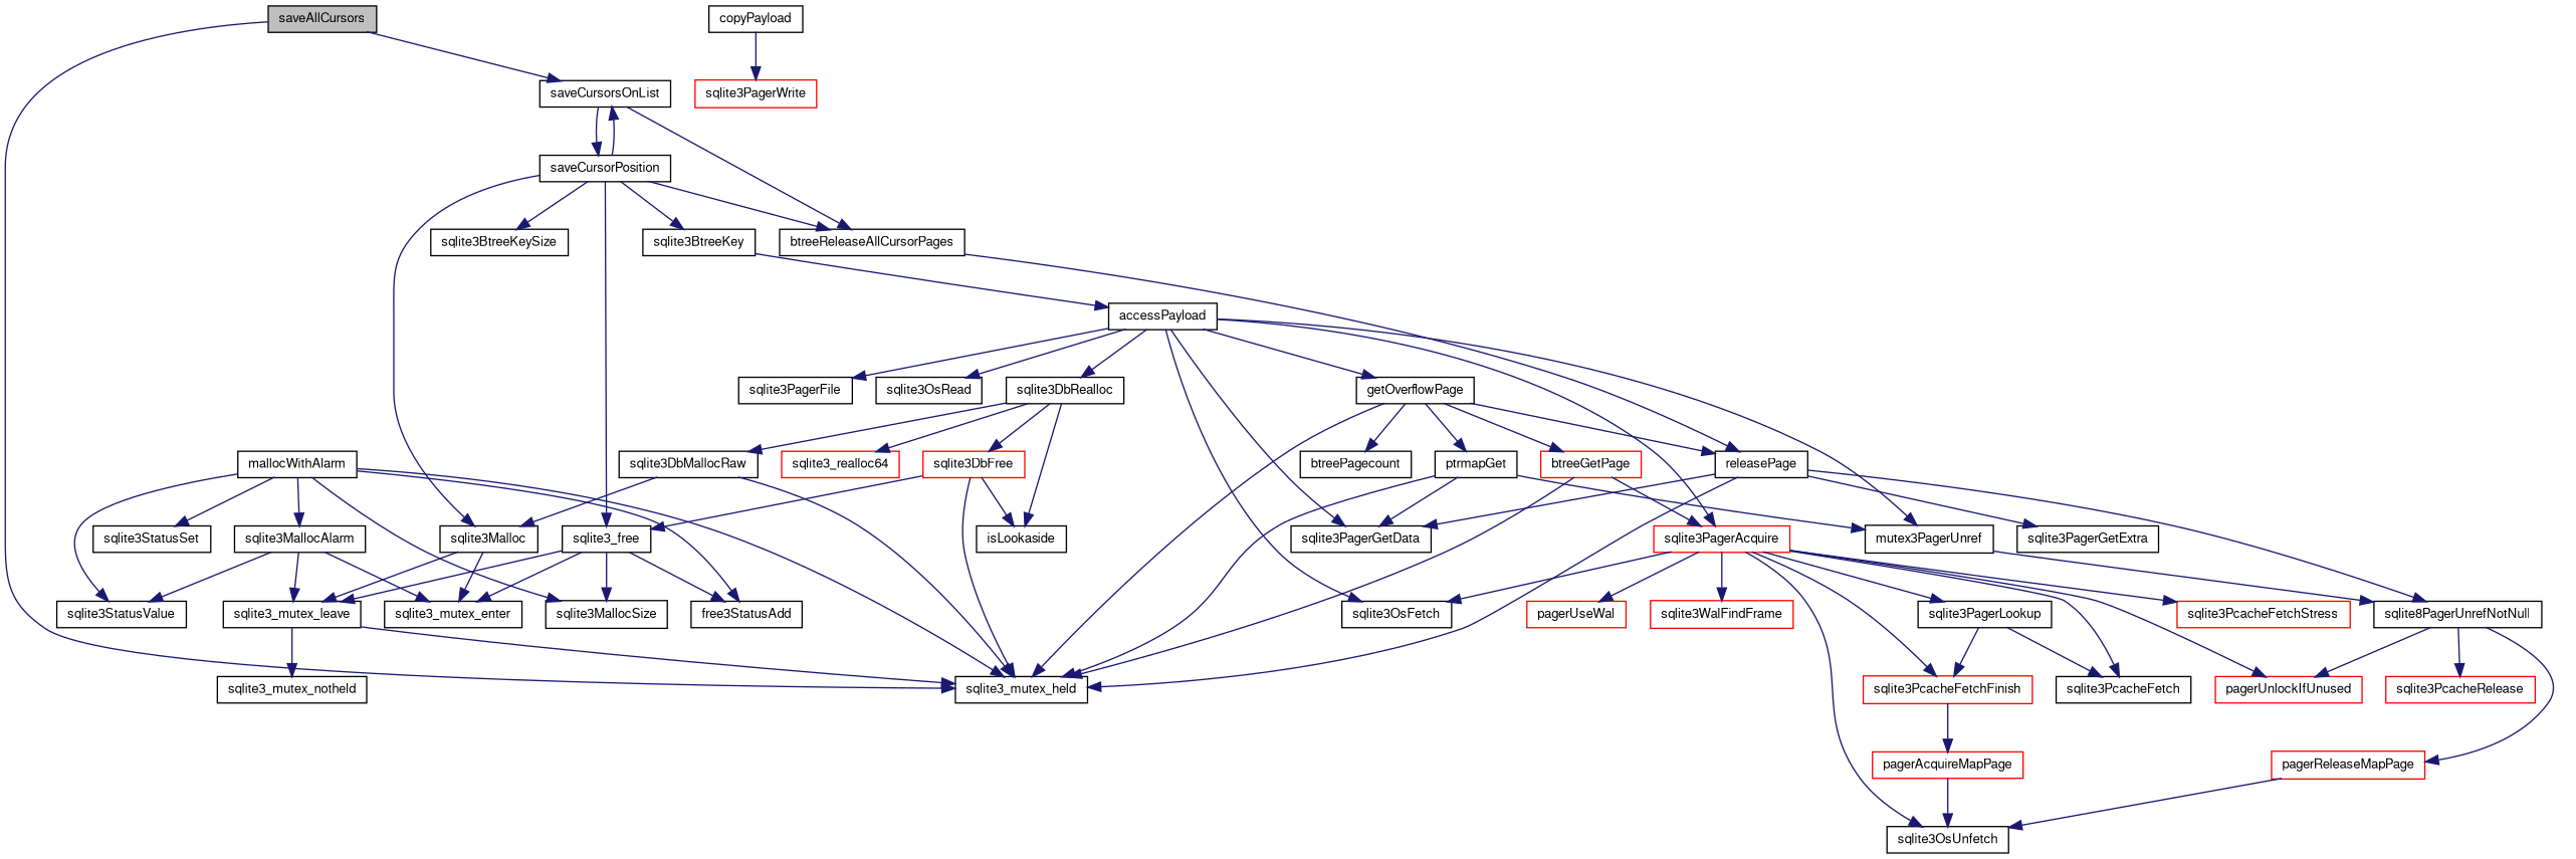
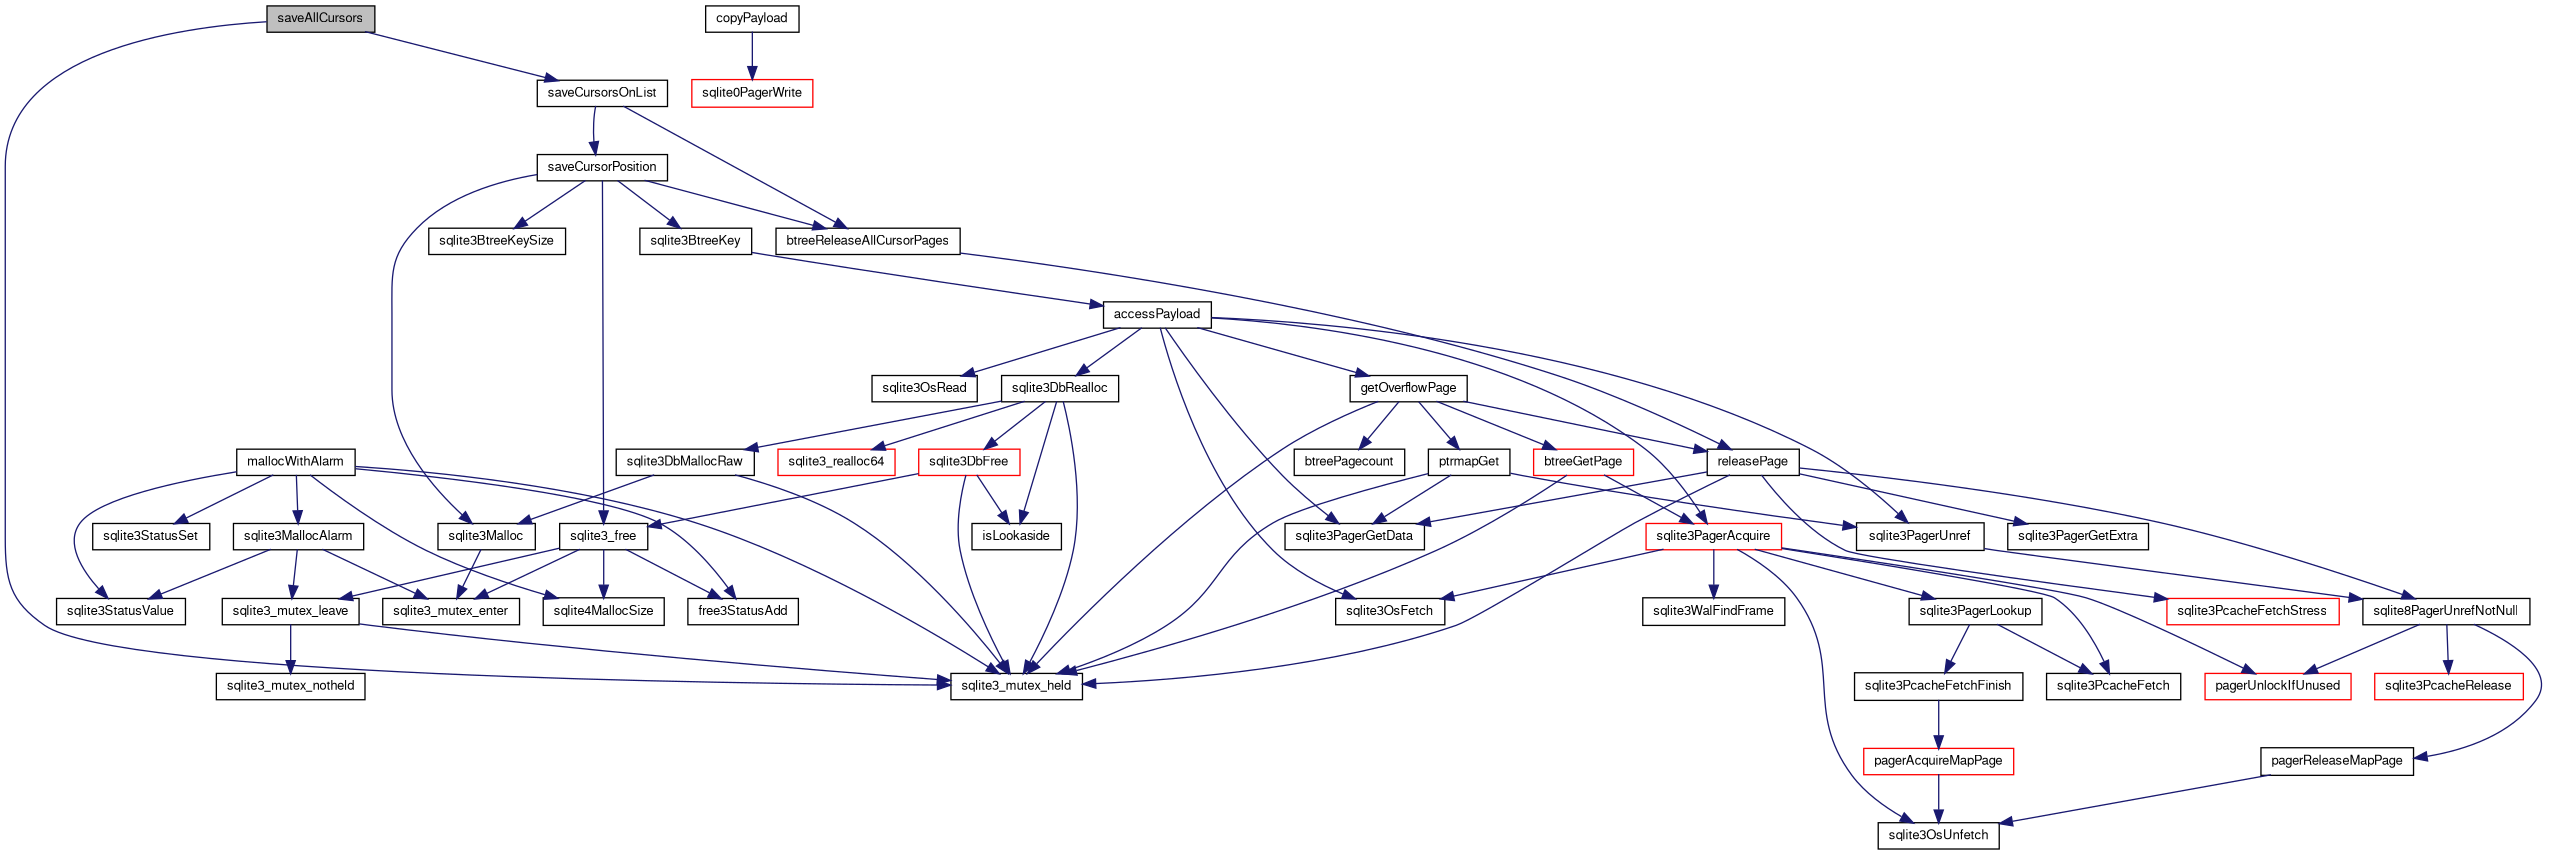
  digraph {
    rankdir=TB
    node [color=black fillcolor=white fontname=FreeSans fontsize=10 shape=record style=filled]
    edge [color=midnightblue fontname=FreeSans fontsize=10 labelfontname=FreeSans labelfontsize=10 style=solid]
    n1 [fillcolor=grey75 fontcolor=black height=0.2 label=saveAllCursors width=0.4]
    n2 [height=0.2 label=sqlite3_mutex_held width=0.4]
    n3 [height=0.2 label=saveCursorsOnList width=0.4]
    n4 [height=0.2 label=saveCursorPosition width=0.4]
    n5 [height=0.2 label=btreeReleaseAllCursorPages width=0.4]
    n6 [height=0.2 label=sqlite3BtreeKeySize width=0.4]
    n7 [height=0.2 label=sqlite3Malloc width=0.4]
    n8 [height=0.2 label=sqlite3BtreeKey width=0.4]
    n9 [height=0.2 label=sqlite3_free width=0.4]
    n10 [height=0.2 label=releasePage width=0.4]
    n11 [height=0.2 label=sqlite3_mutex_enter width=0.4]
    n12 [height=0.2 label=sqlite3_mutex_leave width=0.4]
    n13 [height=0.2 label=accessPayload width=0.4]
-   n14 [height=0.2 label=sqlite3MallocSize width=0.4]
+   n14 [height=0.2 label=sqlite4MallocSize width=0.4]
    n15 [height=0.2 label=free3StatusAdd width=0.4]
    n16 [height=0.2 label=mallocWithAlarm width=0.4]
    n17 [height=0.2 label=sqlite3StatusSet width=0.4]
    n18 [height=0.2 label=sqlite3StatusValue width=0.4]
    n19 [height=0.2 label=sqlite3MallocAlarm width=0.4]
    n20 [height=0.2 label=sqlite3_mutex_notheld width=0.4]
    n21 [height=0.2 label=sqlite3DbRealloc width=0.4]
    n22 [height=0.2 label=getOverflowPage width=0.4]
    n23 [height=0.2 label=sqlite3PagerGetData width=0.4]
-   n24 [height=0.2 label=mutex3PagerUnref width=0.4]
+   n24 [height=0.2 label=sqlite3PagerUnref width=0.4]
    n25 [color=red height=0.2 label=sqlite3PagerAcquire width=0.4]
-   n26 [height=0.2 label=sqlite3PagerFile width=0.4]
    n27 [height=0.2 label=sqlite3OsRead width=0.4]
    n28 [height=0.2 label=sqlite3OsFetch width=0.4]
    n29 [height=0.2 label=copyPayload width=0.4]
-   n30 [color=red height=0.2 label=sqlite3PagerWrite width=0.4]
+   n30 [color=red height=0.2 label=sqlite0PagerWrite width=0.4]
    n31 [height=0.2 label=sqlite3DbMallocRaw width=0.4]
    n32 [height=0.2 label=isLookaside width=0.4]
    n33 [color=red height=0.2 label=sqlite3DbFree width=0.4]
    n34 [color=red height=0.2 label=sqlite3_realloc64 width=0.4]
    n35 [height=0.2 label=btreePagecount width=0.4]
    n36 [height=0.2 label=ptrmapGet width=0.4]
    n37 [color=red height=0.2 label=btreeGetPage width=0.4]
    n38 [height=0.2 label=sqlite8PagerUnrefNotNull width=0.4]
    n39 [color=red height=0.2 label=pagerUnlockIfUnused width=0.4]
    n40 [height=0.2 label=sqlite3OsUnfetch width=0.4]
-   n41 [color=red height=0.2 label=pagerUseWal width=0.4]
-   n42 [color=red height=0.2 label=sqlite3WalFindFrame width=0.4]
+   n42 [height=0.2 label=sqlite3WalFindFrame width=0.4]
    n43 [height=0.2 label=sqlite3PagerLookup width=0.4]
    n44 [height=0.2 label=sqlite3PcacheFetch width=0.4]
-   n45 [color=red height=0.2 label=sqlite3PcacheFetchFinish width=0.4]
+   n45 [height=0.2 label=sqlite3PcacheFetchFinish width=0.4]
    n46 [color=red height=0.2 label=sqlite3PcacheFetchStress width=0.4]
    n47 [height=0.2 label=sqlite3PagerGetExtra width=0.4]
-   n48 [color=red height=0.2 label=pagerReleaseMapPage width=0.4]
+   n48 [height=0.2 label=pagerReleaseMapPage width=0.4]
    n49 [color=red height=0.2 label=sqlite3PcacheRelease width=0.4]
    n50 [color=red height=0.2 label=pagerAcquireMapPage width=0.4]
    n1 -> n2
    n1 -> n3
    n3 -> n4
    n3 -> n5
-   n4 -> n3
    n4 -> n5
    n4 -> n6
    n4 -> n7
    n4 -> n8
    n4 -> n9
    n5 -> n10
    n7 -> n11
-   n7 -> n12
    n8 -> n13
    n9 -> n11
    n9 -> n12
    n9 -> n14
    n9 -> n15
    n10 -> n2
    n10 -> n23
    n10 -> n38
    n10 -> n47
    n12 -> n2
    n12 -> n20
    n13 -> n21
    n13 -> n22
    n13 -> n23
    n13 -> n24
    n13 -> n25
-   n13 -> n26
    n13 -> n27
    n13 -> n28
    n16 -> n2
    n16 -> n14
    n16 -> n15
    n16 -> n17
    n16 -> n18
    n16 -> n19
    n19 -> n11
    n19 -> n12
    n19 -> n18
+   n21 -> n2
    n21 -> n31
    n21 -> n32
    n21 -> n33
    n21 -> n34
    n22 -> n2
    n22 -> n10
    n22 -> n35
    n22 -> n36
    n22 -> n37
    n24 -> n38
    n25 -> n28
    n25 -> n39
    n25 -> n40
-   n25 -> n41
    n25 -> n42
    n25 -> n43
    n25 -> n44
-   n25 -> n45
-   n25 -> n46
+   n10 -> n46
    n29 -> n30
    n31 -> n2
    n31 -> n7
    n33 -> n2
    n33 -> n9
    n33 -> n32
    n36 -> n2
    n36 -> n23
    n36 -> n24
    n37 -> n2
    n37 -> n25
    n38 -> n39
    n38 -> n48
    n38 -> n49
    n43 -> n44
    n43 -> n45
    n45 -> n50
    n48 -> n40
    n50 -> n40
  }
